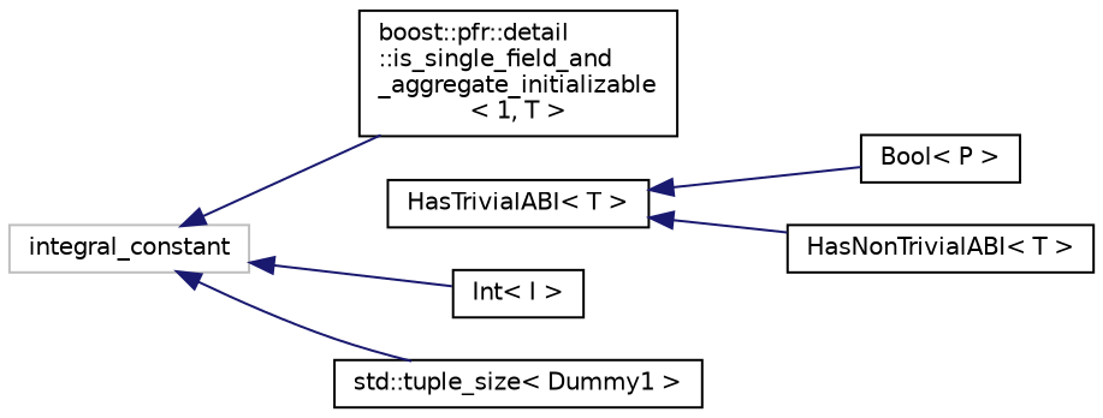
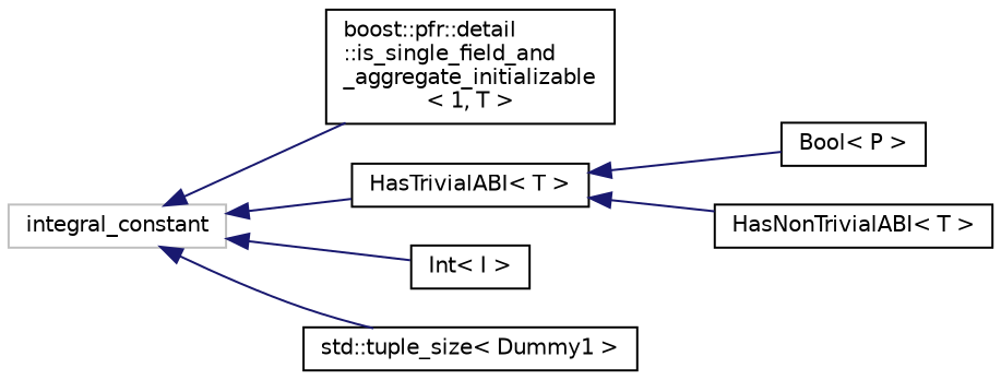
  digraph {
    rankdir=LR
    node [color=black fillcolor=white fontname=Helvetica fontsize=10 shape=record style=filled]
    edge [color=midnightblue dir=back fontname=Helvetica fontsize=10 labelfontname=Helvetica labelfontsize=10 style=solid]
    n1 [color=grey75 height=0.2 label=integral_constant width=0.4]
    n2 [height=0.2 label="boost::pfr::detail\l::is_single_field_and\l_aggregate_initializable\l\< 1, T \>" width=0.4]
    n3 [height=0.2 label="HasTrivialABI\< T \>" width=0.4]
    n4 [height=0.2 label="Int\< I \>" width=0.4]
    n5 [height=0.2 label="std::tuple_size\< Dummy1 \>" width=0.4]
    n6 [height=0.2 label="Bool\< P \>" width=0.4]
    n7 [height=0.2 label="HasNonTrivialABI\< T \>" width=0.4]
    n1 -> n2
+   n1 -> n3
    n1 -> n4
    n1 -> n5
    n3 -> n6
    n3 -> n7
  }
